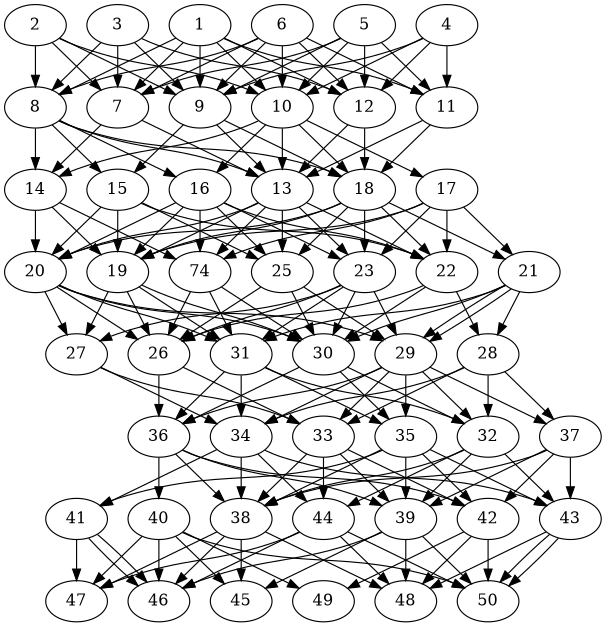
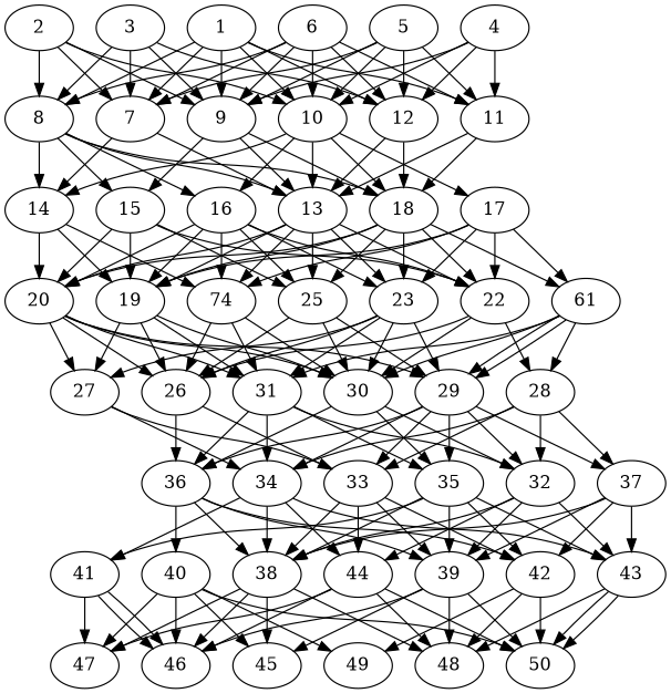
  digraph {
    node [alpha=0.18]
    1 [alpha=0.06 expect_size=45137920]
    7 [alpha=0.04 expect_size=50216960]
    8 [alpha=0.07 expect_size=14438400]
    9 [alpha=0.04 expect_size=18323456]
    10 [expect_size=19082240]
    11 [alpha=0.11 expect_size=43396096]
    12 [alpha=0.09 expect_size=9979904]
    13 [alpha=0.14 expect_size=44516352]
    14 [alpha=0.09 expect_size=8715264]
    15 [expect_size=15927296]
    16 [alpha=0.02 expect_size=37091328]
    18 [alpha=0.16 expect_size=46697472]
    17 [alpha=0.02 expect_size=37051392]
    19 [alpha=0.16 expect_size=16343040]
    20 [alpha=0.20 expect_size=26363904]
    22 [alpha=0.07 expect_size=46868480]
    23 [alpha=0.10 expect_size=21194752]
    n18 [alpha=0.09 expect_size=8011776 label=74]
    25 [alpha=0.03 expect_size=29446144]
-   21 [alpha=0.01 expect_size=20523008]
+   21 [alpha=0.01 expect_size=20523008 label=61]
    2 [alpha=0.15 expect_size=18942976]
    3 [alpha=0.05 expect_size=43139072]
    4 [alpha=0.03 expect_size=42598400]
    5 [alpha=0.09 expect_size=42599424]
    6 [alpha=0.20 expect_size=34475008]
    26 [alpha=0.10 expect_size=23960576]
    27 [alpha=0.16 expect_size=29054976]
    30 [alpha=0.02 expect_size=16776192]
    31 [alpha=0.19 expect_size=16308224]
    29 [alpha=0.00 expect_size=26511360]
    28 [alpha=0.05 expect_size=34913280]
    33 [alpha=0.14 expect_size=35001344]
    36 [alpha=0.09 expect_size=38382592]
    34 [alpha=0.12 expect_size=11388928]
    32 [expect_size=17815552]
    35 [alpha=0.14 expect_size=31520768]
    37 [expect_size=14020608]
    38 [alpha=0.05 expect_size=50595840]
    39 [alpha=0.16 expect_size=15746048]
    44 [alpha=0.10 expect_size=47742976]
    42 [alpha=0.07 expect_size=18291712]
    40 [alpha=0.16 expect_size=16923648]
    43 [expect_size=14187520]
    41 [alpha=0.03 expect_size=20783104]
    45 [alpha=0.13 expect_size=28059648]
    46 [alpha=0.03 expect_size=13008896]
    47 [alpha=0.04 expect_size=34439168]
    48 [alpha=0.17 expect_size=29787136]
    50 [alpha=0.06 expect_size=30515200]
    49 [alpha=0.19 expect_size=40507392]
    1 -> 7
    1 -> 8
    1 -> 9
    1 -> 10
    1 -> 11
    1 -> 12
    7 -> 13
    7 -> 14
    8 -> 13
    8 -> 14
    8 -> 15
    8 -> 16
    8 -> 18
    9 -> 13
    9 -> 15
    9 -> 18
    10 -> 13
    10 -> 14
    10 -> 16
    10 -> 18
    10 -> 17
    11 -> 13
    11 -> 18
    12 -> 13
    12 -> 18
    13 -> 19
    13 -> 20
    13 -> 22
    13 -> 23
    13 -> n18
    13 -> 25
    14 -> 19
    14 -> 20
    14 -> n18
    15 -> 19
    15 -> 20
    15 -> 22
    15 -> 25
    16 -> 19
    16 -> 20
    16 -> 22
    16 -> 23
    16 -> n18
    16 -> 25
    18 -> 19
    18 -> 20
    18 -> 22
    18 -> 23
    18 -> 25
    18 -> 21
    17 -> 19
    17 -> 22
    17 -> 23
    17 -> n18
    17 -> 21
    19 -> 26
    19 -> 27
    19 -> 30
    19 -> 31
    20 -> 26
    20 -> 27
    20 -> 30
    20 -> 31
    20 -> 29
    22 -> 26
    22 -> 30
    22 -> 28
    23 -> 26
    23 -> 27
    23 -> 30
    23 -> 31
    23 -> 29
    n18 -> 26
    n18 -> 30
    n18 -> 31
    25 -> 26
    25 -> 30
    25 -> 29
    21 -> 30
    21 -> 31
    21 -> 29
    21 -> 29
    21 -> 28
    2 -> 7
    2 -> 8
    2 -> 9
    2 -> 10
    3 -> 7
    3 -> 8
    3 -> 9
    3 -> 12
    4 -> 9
    4 -> 10
    4 -> 11
    4 -> 12
    5 -> 7
    5 -> 9
    5 -> 10
    5 -> 11
    5 -> 12
    6 -> 7
    6 -> 8
    6 -> 9
    6 -> 10
    6 -> 11
    6 -> 12
    26 -> 33
    26 -> 36
    27 -> 33
    27 -> 34
    30 -> 36
    30 -> 32
    30 -> 35
    31 -> 36
    31 -> 34
    31 -> 32
    31 -> 35
    29 -> 33
    29 -> 36
    29 -> 34
    29 -> 32
    29 -> 35
    29 -> 37
    28 -> 33
    28 -> 34
    28 -> 32
    28 -> 37
    33 -> 38
    33 -> 39
    33 -> 44
    33 -> 42
    36 -> 38
    36 -> 39
    36 -> 42
    36 -> 40
    34 -> 38
    34 -> 44
    34 -> 43
    34 -> 41
    32 -> 38
    32 -> 39
    32 -> 44
    32 -> 43
    35 -> 38
    35 -> 39
    35 -> 42
    35 -> 43
    35 -> 41
    37 -> 38
    37 -> 39
    37 -> 42
    37 -> 43
    38 -> 45
    38 -> 46
    38 -> 47
    38 -> 48
    39 -> 45
    39 -> 46
    39 -> 48
    39 -> 50
    44 -> 46
    44 -> 47
    44 -> 48
    44 -> 50
    42 -> 48
    42 -> 50
    42 -> 49
    40 -> 45
    40 -> 46
    40 -> 47
    40 -> 50
    40 -> 49
    43 -> 48
    43 -> 50
    43 -> 50
    41 -> 46
    41 -> 46
    41 -> 47
  }
